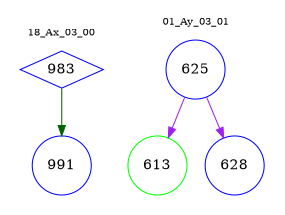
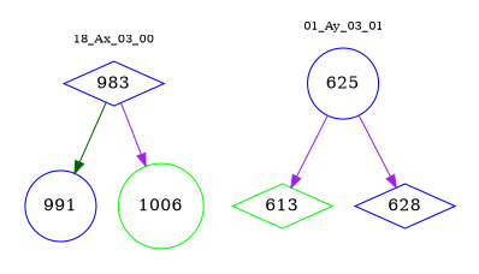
  digraph {
    node [color=blue shape=circle]
    edge [color=purple]
    n1 [label=983 shape=diamond]
    n2 [label=991]
+   n3 [color=green label=1006]
    n4 [label=625]
-   n5 [color=green label=613]
-   n6 [label=628]
+   n5 [color=green label=613 shape=diamond]
+   n6 [label=628 shape=diamond]
    subgraph cluster_1 {
      color=white
      fontsize=10
      label="18_Ax_03_00"
      n1
      n2
+     n3
    }
    subgraph cluster_2 {
      color=white
      fontsize=10
      label="01_Ay_03_01"
      n4
      n5
      n6
    }
    n1 -> n2 [color=darkgreen]
+   n1 -> n3
    n4 -> n5
    n4 -> n6
  }
